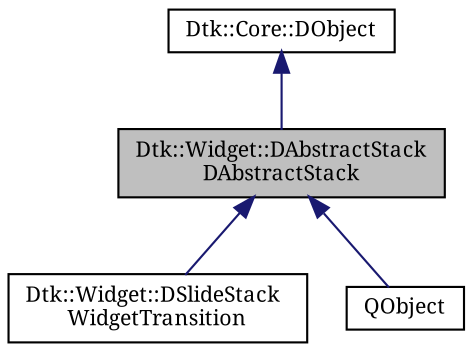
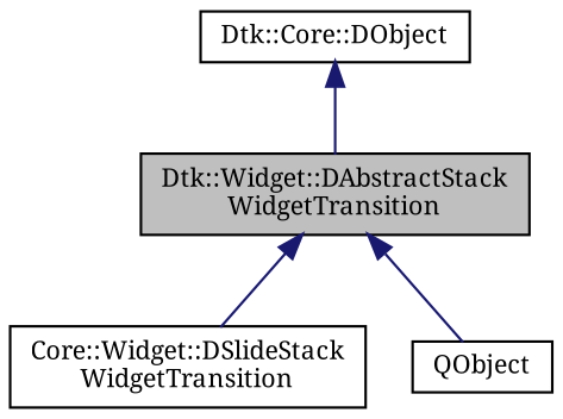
  digraph {
    fontname="Noto Serif"
    node [color=black fillcolor=white fontname="Noto Serif" fontsize=10 shape=record style=filled]
    edge [color=midnightblue dir=back fontname="Noto Serif" fontsize=10 labelfontname=Helvetica labelfontsize=10 style=solid]
-   n1 [fillcolor=grey75 fontcolor=black height=0.2 label="Dtk::Widget::DAbstractStack\lDAbstractStack" width=0.4]
-   n2 [height=0.2 label="Dtk::Widget::DSlideStack\lWidgetTransition" width=0.4]
+   n1 [fillcolor=grey75 fontcolor=black height=0.2 label="Dtk::Widget::DAbstractStack\lWidgetTransition" width=0.4]
+   n2 [height=0.2 label="Core::Widget::DSlideStack\lWidgetTransition" width=0.4]
    n3 [height=0.2 label=QObject width=0.4]
    n4 [height=0.2 label="Dtk::Core::DObject" width=0.4]
    n1 -> n2
    n1 -> n3
    n4 -> n1
  }
